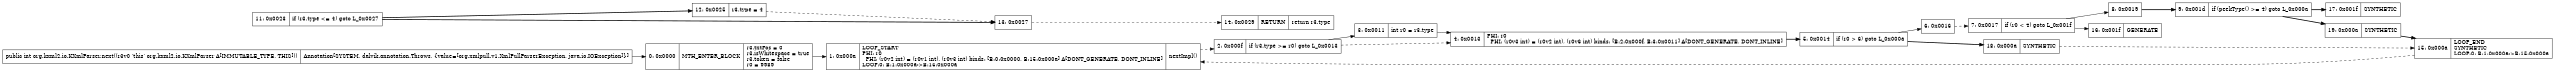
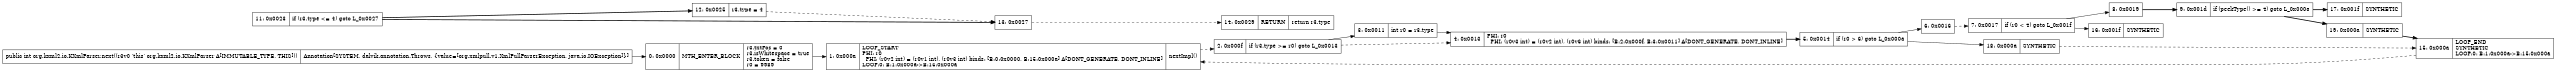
  digraph {
    rankdir=LR
    node [shape=record]
    edge [style=bold]
    n1 [label="{0\:\ 0x0000|MTH_ENTER_BLOCK\l|r3.txtPos = 0\lr3.isWhitespace = true\lr3.token = false\lr0 = 9989\l}"]
    n2 [label="{1\:\ 0x000a|LOOP_START\lPHI: r0 \l  PHI: (r0v2 int) = (r0v1 int), (r0v3 int) binds: [B:0:0x0000, B:15:0x000a] A[DONT_GENERATE, DONT_INLINE]\lLOOP:0: B:1:0x000a\-\>B:15:0x000a\l|nextImpl()\l}"]
    n3 [label="{2\:\ 0x000f|if (r3.type \>= r0) goto L_0x0013\l}"]
    n4 [label="{3\:\ 0x0011|int r0 = r3.type\l}"]
    n5 [label="{4\:\ 0x0013|PHI: r0 \l  PHI: (r0v3 int) = (r0v2 int), (r0v6 int) binds: [B:2:0x000f, B:3:0x0011] A[DONT_GENERATE, DONT_INLINE]\l}"]
    n6 [label="{5\:\ 0x0014|if (r0 \> 6) goto L_0x000a\l}"]
    n7 [label="{6\:\ 0x0016}"]
    n8 [label="{18\:\ 0x000a|SYNTHETIC\l}"]
    n9 [label="{7\:\ 0x0017|if (r0 \< 4) goto L_0x001f\l}"]
    n10 [label="{15\:\ 0x000a|LOOP_END\lSYNTHETIC\lLOOP:0: B:1:0x000a\-\>B:15:0x000a\l}"]
    n11 [label="{8\:\ 0x0019}"]
-   n12 [label="{16\:\ 0x001f|GENERATE\l}"]
+   n12 [label="{16\:\ 0x001f|SYNTHETIC\l}"]
    n13 [label="{9\:\ 0x001d|if (peekType() \>= 4) goto L_0x000a\l}"]
    n14 [label="{17\:\ 0x001f|SYNTHETIC\l}"]
    n15 [label="{19\:\ 0x000a|SYNTHETIC\l}"]
    n16 [label="{11\:\ 0x0023|if (r3.type \<= 4) goto L_0x0027\l}"]
    n17 [label="{12\:\ 0x0025|r3.type = 4\l}"]
    n18 [label="{13\:\ 0x0027}"]
    n19 [label="{14\:\ 0x0029|RETURN\l|return r3.type\l}"]
    n20 [label="{public int org.kxml2.io.KXmlParser.next((r3v0 'this' org.kxml2.io.KXmlParser A[IMMUTABLE_TYPE, THIS]))  | Annotation[SYSTEM, dalvik.annotation.Throws, \{value=[org.xmlpull.v1.XmlPullParserException, java.io.IOException]\}]\l}"]
    n1 -> n2 [style=solid]
    n2 -> n3 [style=dashed]
    n3 -> n4 [style=solid]
    n3 -> n5 [style=dashed]
    n4 -> n5 [style=solid]
    n5 -> n6
    n6 -> n7 [style=solid]
-   n6 -> n8
+   n6 -> n8 [style=solid]
    n7 -> n9 [style=dashed]
    n8 -> n10 [style=dashed]
    n9 -> n11 [style=solid]
    n9 -> n12 [style=solid]
    n10 -> n2 [style=dashed]
    n11 -> n13
    n13 -> n14
    n13 -> n15
    n15 -> n10
    n16 -> n17
    n16 -> n18
    n17 -> n18 [style=dashed]
    n18 -> n19 [style=dashed]
    n20 -> n1 [style=solid]
  }
